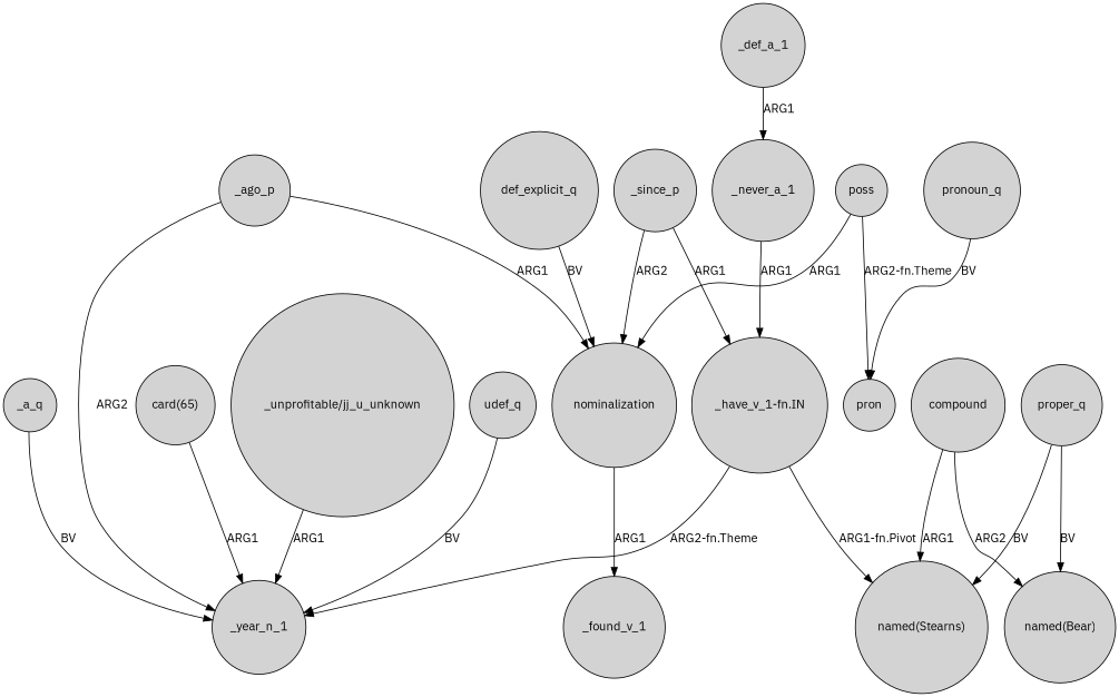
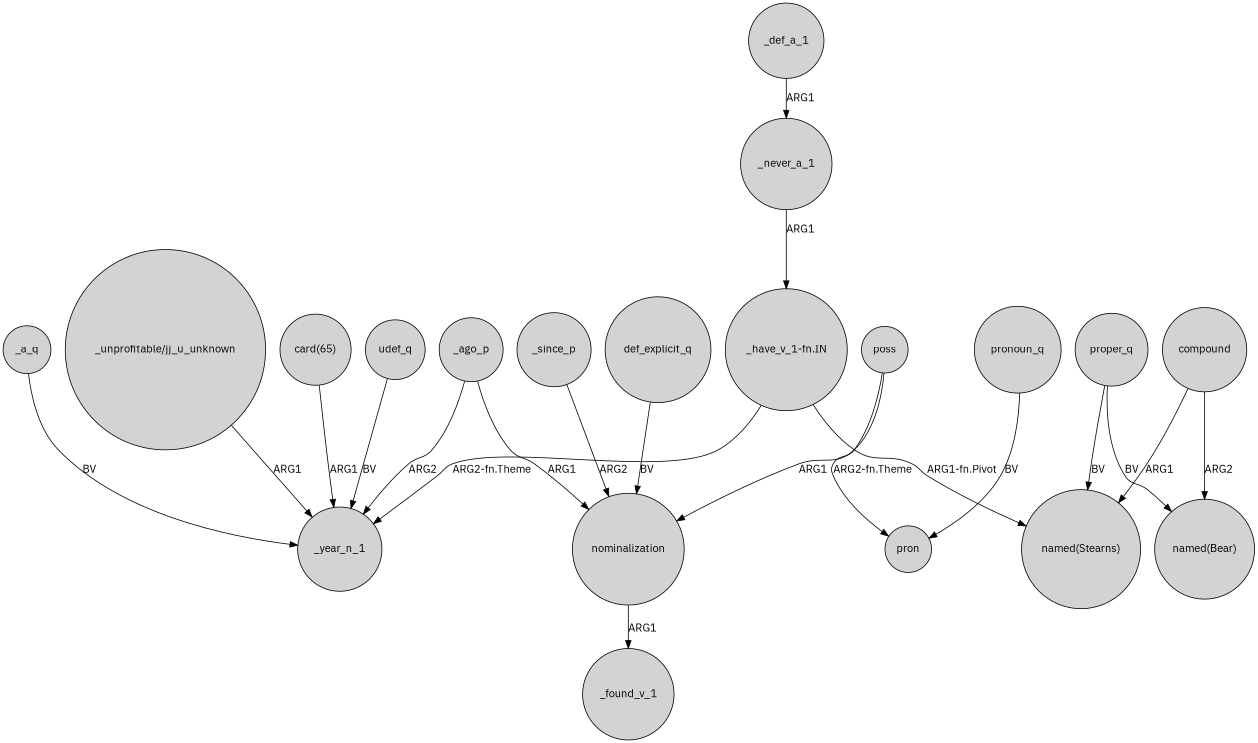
  digraph {
    fontname="IBM Plex Sans"
    node [fontname="IBM Plex Sans" shape=circle style=filled]
    edge [fontname="IBM Plex Sans"]
    "_unprofitable/jj_u_unknown"
    _year_n_1
    poss
    pron
    nominalization
    _found_v_1
    _ago_p
    "card(65)"
    compound
    "named(Bear)"
    "named(Stearns)"
    _never_a_1
    "_have_v_1-fn.IN"
    pronoun_q
    proper_q
    udef_q
    def_explicit_q
    _a_q
    n19 [label=_def_a_1]
    _since_p
    "_unprofitable/jj_u_unknown" -> _year_n_1 [label=ARG1]
    poss -> pron [label="ARG2-fn.Theme"]
    poss -> nominalization [label=ARG1]
    nominalization -> _found_v_1 [label=ARG1]
    _ago_p -> _year_n_1 [label=ARG2]
    _ago_p -> nominalization [label=ARG1]
    "card(65)" -> _year_n_1 [label=ARG1]
    compound -> "named(Bear)" [label=ARG2]
    compound -> "named(Stearns)" [label=ARG1]
    _never_a_1 -> "_have_v_1-fn.IN" [label=ARG1]
    "_have_v_1-fn.IN" -> _year_n_1 [label="ARG2-fn.Theme"]
    "_have_v_1-fn.IN" -> "named(Stearns)" [label="ARG1-fn.Pivot"]
    pronoun_q -> pron [label=BV]
    proper_q -> "named(Bear)" [label=BV]
    proper_q -> "named(Stearns)" [label=BV]
    udef_q -> _year_n_1 [label=BV]
    def_explicit_q -> nominalization [label=BV]
    _a_q -> _year_n_1 [label=BV]
    n19 -> _never_a_1 [label=ARG1]
    _since_p -> nominalization [label=ARG2]
-   _since_p -> "_have_v_1-fn.IN" [label=ARG1]
  }
